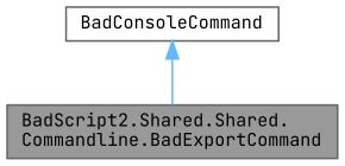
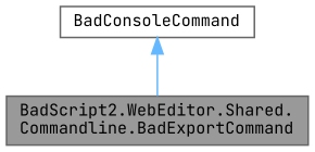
  digraph {
    fontname="JetBrains Mono"
    node [color=gray40 fontname="JetBrains Mono" fontsize=10 shape=box style=filled]
-   n1 [fillcolor=grey60 fontcolor=black height=0.2 label="BadScript2.Shared.Shared.\lCommandline.BadExportCommand" width=0.4]
+   n1 [fillcolor=grey60 fontcolor=black height=0.2 label="BadScript2.WebEditor.Shared.\lCommandline.BadExportCommand" width=0.4]
    n2 [fillcolor=white height=0.2 label=BadConsoleCommand width=0.4]
    n2 -> n1 [color=steelblue1 dir=back fontname="JetBrains Mono" fontsize=10 labelfontname=Helvetica labelfontsize=10 style=solid]
  }
